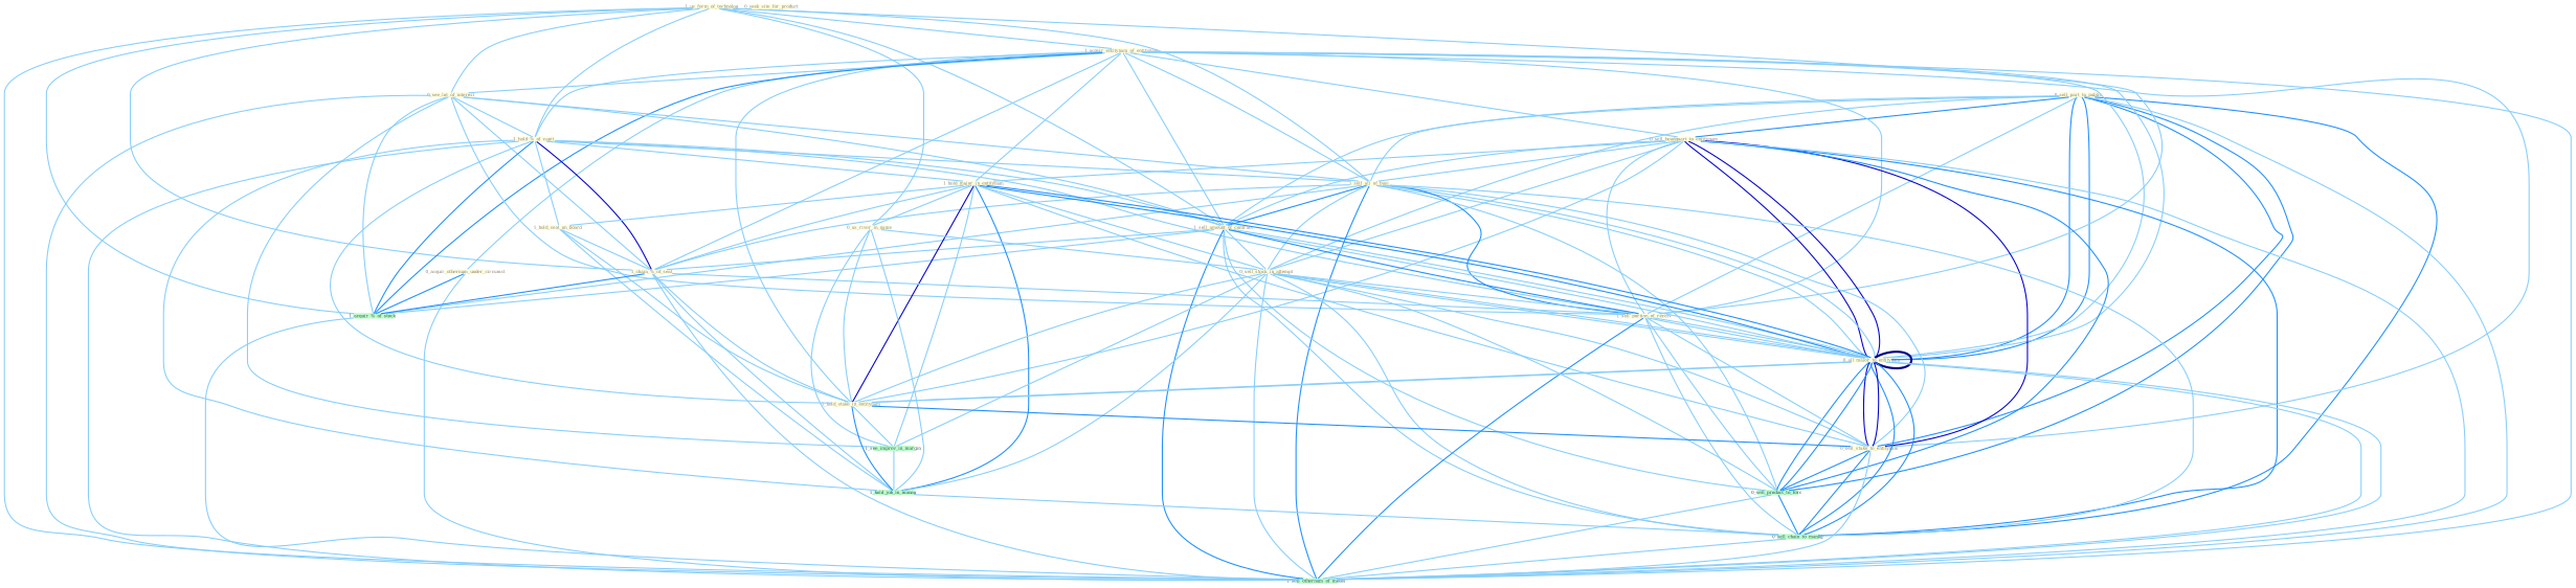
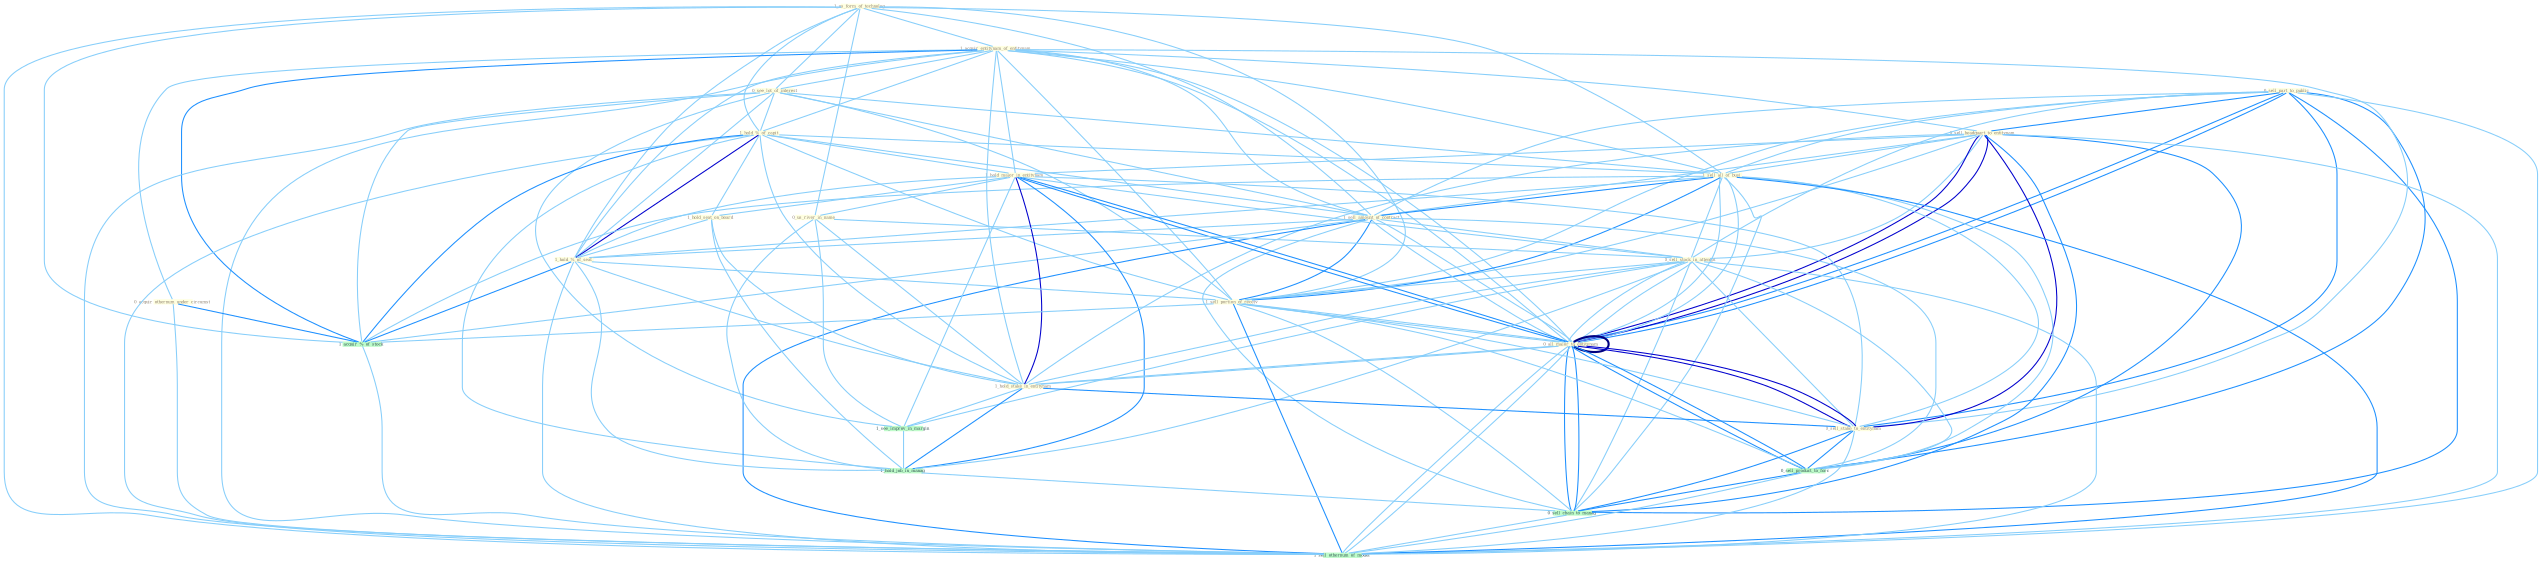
  graph {
    node [color="#ffffe0" fixedsize=true fontcolor="#8b7d6b" fontsize=4 shape=polygon style=filled]
    edge [color="#87cefa" w=1]
    "0_sell_part_to_public " [height=.06 width=.5]
    "1_us_form_of_technolog " [height=.06 width=.5]
    "1_acquir_entitynam_of_entitynam " [height=.06 width=.5]
    n4 [height=.06 label="0_see_lot_of_interest" width=.5]
    "0_sell_headquart_to_entitynam " [height=.06 width=.5]
    "1_hold_%_of_capit " [height=.06 width=.5]
    "1_sell_all_of_busi " [height=.06 width=.5]
    "0_acquir_othernum_under_circumst " [height=.06 width=.5]
    "1_sell_amount_of_contract " [height=.06 width=.5]
    "1_hold_major_in_entitynam " [height=.06 width=.5]
    "1_hold_seat_on_board " [height=.06 width=.5]
-   "1_hold_%_of_seat " [height=.06 width=.5 label="1_chain_%_of_seat"]
+   "1_hold_%_of_seat " [height=.06 width=.5]
    "0_us_river_in_name " [height=.06 width=.5]
    "0_sell_stock_in_attempt " [height=.06 width=.5]
-   "0_seek_site_for_product " [height=.06 width=.5]
    n16 [height=.06 label="0_all_major_to_entitynam" width=.5]
    "1_sell_portion_of_receiv " [height=.06 width=.5]
    "1_hold_stake_in_entitynam " [height=.06 width=.5]
    "0_sell_stake_to_entitynam " [height=.06 width=.5]
    "0_sell_product_to_forc " [color="#BDFCC9" fontcolor="#2f4f4f" height=.06 width=.5]
    "0_sell_chain_to_manag " [color="#BDFCC9" fontcolor="#2f4f4f" height=.06 width=.5]
    "1_sell_othernum_of_model " [color="#BDFCC9" fontcolor="#2f4f4f" height=.06 width=.5]
    "1_acquir_%_of_stock " [color="#BDFCC9" fontcolor="#2f4f4f" height=.06 width=.5]
    "1_see_improv_in_margin " [color="#BDFCC9" fontcolor="#2f4f4f" height=.06 width=.5]
    "1_hold_job_in_manag " [color="#BDFCC9" fontcolor="#2f4f4f" height=.06 width=.5]
    subgraph sub_1 {
      "0_sell_part_to_public "
      "1_us_form_of_technolog "
      "1_acquir_entitynam_of_entitynam "
      n4
      "0_sell_headquart_to_entitynam "
      "1_hold_%_of_capit "
      "1_sell_all_of_busi "
      "0_acquir_othernum_under_circumst "
      "1_sell_amount_of_contract "
      "1_hold_major_in_entitynam "
      "1_hold_seat_on_board "
      "1_hold_%_of_seat "
      "0_us_river_in_name "
      "0_sell_stock_in_attempt "
-     "0_seek_site_for_product "
      n16
      "1_sell_portion_of_receiv "
      "1_hold_stake_in_entitynam "
      "0_sell_stake_to_entitynam "
    }
    subgraph sub_2 {
      n16
    }
    "0_sell_part_to_public " -- "0_sell_headquart_to_entitynam " [color="#1e90ff" w=2]
    "0_sell_part_to_public " -- "1_sell_all_of_busi "
    "0_sell_part_to_public " -- "1_sell_amount_of_contract "
    "0_sell_part_to_public " -- "0_sell_stock_in_attempt "
    "0_sell_part_to_public " -- n16 [color="#1e90ff" w=2]
    "0_sell_part_to_public " -- n16 [color="#1e90ff" w=2]
    "0_sell_part_to_public " -- "1_sell_portion_of_receiv "
    "0_sell_part_to_public " -- "0_sell_stake_to_entitynam " [color="#1e90ff" w=2]
    "0_sell_part_to_public " -- "0_sell_product_to_forc " [color="#1e90ff" w=2]
    "0_sell_part_to_public " -- "0_sell_chain_to_manag " [color="#1e90ff" w=2]
    "0_sell_part_to_public " -- "1_sell_othernum_of_model "
    "1_us_form_of_technolog " -- "1_acquir_entitynam_of_entitynam "
    "1_us_form_of_technolog " -- n4
    "1_us_form_of_technolog " -- "1_hold_%_of_capit "
    "1_us_form_of_technolog " -- "1_sell_all_of_busi "
    "1_us_form_of_technolog " -- "1_sell_amount_of_contract "
    "1_us_form_of_technolog " -- "1_hold_%_of_seat "
    "1_us_form_of_technolog " -- "0_us_river_in_name "
    "1_us_form_of_technolog " -- "1_sell_portion_of_receiv "
    "1_us_form_of_technolog " -- "1_sell_othernum_of_model "
    "1_us_form_of_technolog " -- "1_acquir_%_of_stock "
    "1_acquir_entitynam_of_entitynam " -- n4
    "1_acquir_entitynam_of_entitynam " -- "0_sell_headquart_to_entitynam "
    "1_acquir_entitynam_of_entitynam " -- "1_hold_%_of_capit "
    "1_acquir_entitynam_of_entitynam " -- "1_sell_all_of_busi "
    "1_acquir_entitynam_of_entitynam " -- "0_acquir_othernum_under_circumst "
    "1_acquir_entitynam_of_entitynam " -- "1_sell_amount_of_contract "
    "1_acquir_entitynam_of_entitynam " -- "1_hold_major_in_entitynam "
    "1_acquir_entitynam_of_entitynam " -- "1_hold_%_of_seat "
    "1_acquir_entitynam_of_entitynam " -- n16
    "1_acquir_entitynam_of_entitynam " -- n16
    "1_acquir_entitynam_of_entitynam " -- "1_sell_portion_of_receiv "
    "1_acquir_entitynam_of_entitynam " -- "1_hold_stake_in_entitynam "
    "1_acquir_entitynam_of_entitynam " -- "0_sell_stake_to_entitynam "
    "1_acquir_entitynam_of_entitynam " -- "1_sell_othernum_of_model "
    "1_acquir_entitynam_of_entitynam " -- "1_acquir_%_of_stock " [color="#1e90ff" w=2]
    n4 -- "1_hold_%_of_capit "
    n4 -- "1_sell_all_of_busi "
    n4 -- "1_sell_amount_of_contract "
    n4 -- "1_hold_%_of_seat "
    n4 -- "1_sell_portion_of_receiv "
    n4 -- "1_sell_othernum_of_model "
    n4 -- "1_acquir_%_of_stock "
    n4 -- "1_see_improv_in_margin "
    "0_sell_headquart_to_entitynam " -- "1_sell_all_of_busi "
    "0_sell_headquart_to_entitynam " -- "1_sell_amount_of_contract "
    "0_sell_headquart_to_entitynam " -- "1_hold_major_in_entitynam "
    "0_sell_headquart_to_entitynam " -- "0_sell_stock_in_attempt "
    "0_sell_headquart_to_entitynam " -- n16 [color="#0000cd" w=3]
    "0_sell_headquart_to_entitynam " -- n16 [color="#0000cd" w=3]
    "0_sell_headquart_to_entitynam " -- "1_sell_portion_of_receiv "
    "0_sell_headquart_to_entitynam " -- "1_hold_stake_in_entitynam "
    "0_sell_headquart_to_entitynam " -- "0_sell_stake_to_entitynam " [color="#0000cd" w=3]
    "0_sell_headquart_to_entitynam " -- "0_sell_product_to_forc " [color="#1e90ff" w=2]
    "0_sell_headquart_to_entitynam " -- "0_sell_chain_to_manag " [color="#1e90ff" w=2]
    "0_sell_headquart_to_entitynam " -- "1_sell_othernum_of_model "
    "1_hold_%_of_capit " -- "1_sell_all_of_busi "
    "1_hold_%_of_capit " -- "1_sell_amount_of_contract "
    "1_hold_%_of_capit " -- "1_hold_major_in_entitynam "
    "1_hold_%_of_capit " -- "1_hold_seat_on_board "
    "1_hold_%_of_capit " -- "1_hold_%_of_seat " [color="#0000cd" w=3]
    "1_hold_%_of_capit " -- "1_sell_portion_of_receiv "
    "1_hold_%_of_capit " -- "1_hold_stake_in_entitynam "
    "1_hold_%_of_capit " -- "1_sell_othernum_of_model "
    "1_hold_%_of_capit " -- "1_acquir_%_of_stock " [color="#1e90ff" w=2]
    "1_hold_%_of_capit " -- "1_hold_job_in_manag "
    "1_sell_all_of_busi " -- "1_sell_amount_of_contract " [color="#1e90ff" w=2]
    "1_sell_all_of_busi " -- "1_hold_%_of_seat "
    "1_sell_all_of_busi " -- "0_sell_stock_in_attempt "
    "1_sell_all_of_busi " -- n16
    "1_sell_all_of_busi " -- n16
    "1_sell_all_of_busi " -- "1_sell_portion_of_receiv " [color="#1e90ff" w=2]
    "1_sell_all_of_busi " -- "0_sell_stake_to_entitynam "
    "1_sell_all_of_busi " -- "0_sell_product_to_forc "
    "1_sell_all_of_busi " -- "0_sell_chain_to_manag "
    "1_sell_all_of_busi " -- "1_sell_othernum_of_model " [color="#1e90ff" w=2]
    "1_sell_all_of_busi " -- "1_acquir_%_of_stock "
    "0_acquir_othernum_under_circumst " -- "1_sell_othernum_of_model "
    "0_acquir_othernum_under_circumst " -- "1_acquir_%_of_stock " [color="#1e90ff"]
    "1_sell_amount_of_contract " -- "1_hold_%_of_seat "
    "1_sell_amount_of_contract " -- "0_sell_stock_in_attempt "
    "1_sell_amount_of_contract " -- n16
    "1_sell_amount_of_contract " -- n16
    "1_sell_amount_of_contract " -- "1_sell_portion_of_receiv " [color="#1e90ff" w=2]
    "1_sell_amount_of_contract " -- "0_sell_product_to_forc "
    "1_sell_amount_of_contract " -- "0_sell_chain_to_manag "
    "1_sell_amount_of_contract " -- "1_sell_othernum_of_model " [color="#1e90ff" w=2]
    "1_sell_amount_of_contract " -- "1_acquir_%_of_stock "
    "1_hold_major_in_entitynam " -- "1_hold_seat_on_board "
    "1_hold_major_in_entitynam " -- "1_hold_%_of_seat "
    "1_hold_major_in_entitynam " -- "0_us_river_in_name "
    "1_hold_major_in_entitynam " -- "0_sell_stock_in_attempt "
    "1_hold_major_in_entitynam " -- n16 [color="#1e90ff" w=2]
    "1_hold_major_in_entitynam " -- n16 [color="#1e90ff" w=2]
    "1_hold_major_in_entitynam " -- "1_hold_stake_in_entitynam " [color="#0000cd" w=3]
    "1_hold_major_in_entitynam " -- "0_sell_stake_to_entitynam "
    "1_hold_major_in_entitynam " -- "1_see_improv_in_margin "
    "1_hold_major_in_entitynam " -- "1_hold_job_in_manag " [color="#1e90ff" w=2]
    "1_hold_seat_on_board " -- "1_hold_%_of_seat "
    "1_hold_seat_on_board " -- "1_hold_stake_in_entitynam "
    "1_hold_seat_on_board " -- "1_hold_job_in_manag "
    "1_hold_%_of_seat " -- "1_sell_portion_of_receiv "
    "1_hold_%_of_seat " -- "1_hold_stake_in_entitynam "
    "1_hold_%_of_seat " -- "1_sell_othernum_of_model "
    "1_hold_%_of_seat " -- "1_acquir_%_of_stock " [color="#1e90ff" w=2]
    "1_hold_%_of_seat " -- "1_hold_job_in_manag "
    "0_us_river_in_name " -- "0_sell_stock_in_attempt "
    "0_us_river_in_name " -- "1_hold_stake_in_entitynam "
    "0_us_river_in_name " -- "1_see_improv_in_margin "
    "0_us_river_in_name " -- "1_hold_job_in_manag "
    "0_sell_stock_in_attempt " -- n16
    "0_sell_stock_in_attempt " -- n16
    "0_sell_stock_in_attempt " -- "1_sell_portion_of_receiv "
    "0_sell_stock_in_attempt " -- "1_hold_stake_in_entitynam "
    "0_sell_stock_in_attempt " -- "0_sell_stake_to_entitynam "
    "0_sell_stock_in_attempt " -- "0_sell_product_to_forc "
    "0_sell_stock_in_attempt " -- "0_sell_chain_to_manag "
    "0_sell_stock_in_attempt " -- "1_sell_othernum_of_model "
    "0_sell_stock_in_attempt " -- "1_see_improv_in_margin "
    "0_sell_stock_in_attempt " -- "1_hold_job_in_manag "
    n16 -- n16 [color="#000080" style=bold w=4]
    n16 -- "1_sell_portion_of_receiv "
    n16 -- "1_hold_stake_in_entitynam "
    n16 -- "0_sell_stake_to_entitynam " [color="#0000cd" w=3]
    n16 -- "0_sell_product_to_forc " [color="#1e90ff" w=2]
    n16 -- "0_sell_chain_to_manag " [color="#1e90ff" w=2]
    n16 -- "0_sell_chain_to_manag " [color="#1e90ff" w=2]
    n16 -- "1_sell_othernum_of_model "
    n16 -- "1_sell_othernum_of_model "
    "1_sell_portion_of_receiv " -- n16
    "1_sell_portion_of_receiv " -- "0_sell_stake_to_entitynam "
    "1_sell_portion_of_receiv " -- "0_sell_product_to_forc "
    "1_sell_portion_of_receiv " -- "0_sell_chain_to_manag "
    "1_sell_portion_of_receiv " -- "1_sell_othernum_of_model " [color="#1e90ff" w=2]
+   "1_sell_portion_of_receiv " -- "1_acquir_%_of_stock "
    "1_hold_stake_in_entitynam " -- n16
    "1_hold_stake_in_entitynam " -- "0_sell_stake_to_entitynam " [color="#1e90ff" w=2]
    "1_hold_stake_in_entitynam " -- "1_see_improv_in_margin "
    "1_hold_stake_in_entitynam " -- "1_hold_job_in_manag " [color="#1e90ff" w=2]
    "0_sell_stake_to_entitynam " -- n16 [color="#0000cd" w=3]
    "0_sell_stake_to_entitynam " -- "0_sell_product_to_forc " [color="#1e90ff" w=2]
    "0_sell_stake_to_entitynam " -- "0_sell_chain_to_manag " [color="#1e90ff" w=2]
    "0_sell_stake_to_entitynam " -- "1_sell_othernum_of_model "
    "0_sell_product_to_forc " -- n16 [color="#1e90ff" w=2]
    "0_sell_product_to_forc " -- "0_sell_chain_to_manag " [color="#1e90ff" w=2]
    "0_sell_product_to_forc " -- "1_sell_othernum_of_model "
    "0_sell_chain_to_manag " -- "1_sell_othernum_of_model "
    "1_acquir_%_of_stock " -- "1_sell_othernum_of_model "
    "1_see_improv_in_margin " -- "1_hold_job_in_manag "
    "1_hold_job_in_manag " -- "0_sell_chain_to_manag "
  }
